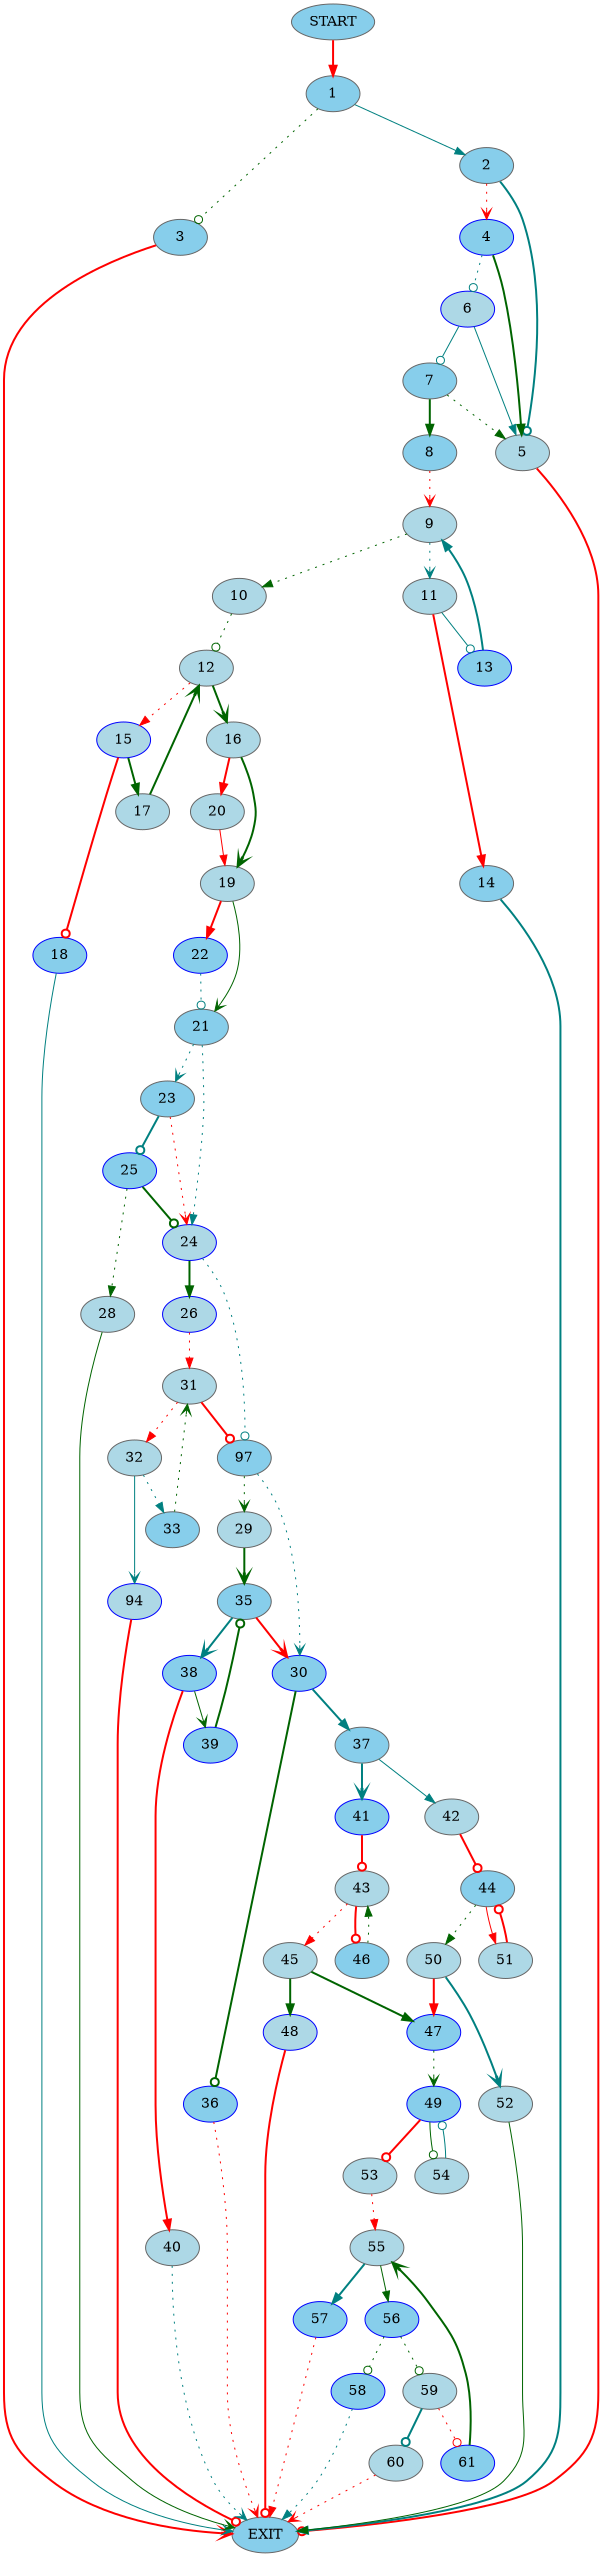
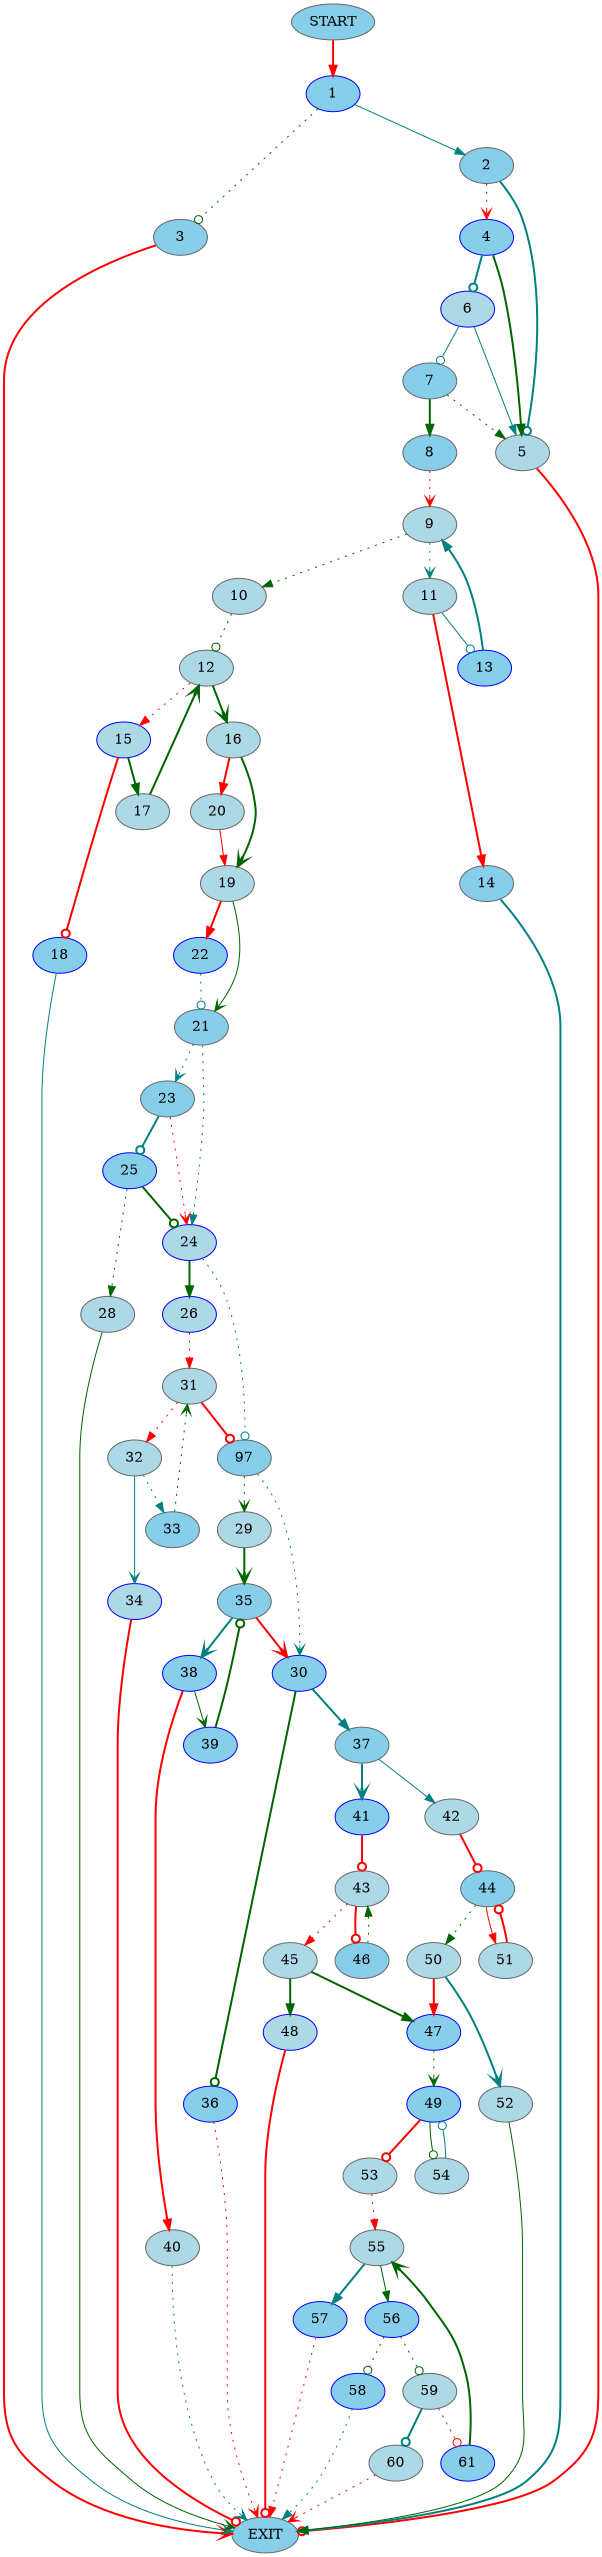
  digraph {
    node [color=gray40 fillcolor=skyblue style=filled]
    edge [arrowhead=normal color=red style=bold]
    n1 [label=START]
-   1
+   1 [color=blue]
    2
    3
    n5 [label=EXIT]
    4 [color=blue]
    5 [fillcolor=lightblue]
    6 [color=blue fillcolor=lightblue]
    7
    8
    9 [fillcolor=lightblue]
    10 [fillcolor=lightblue]
    11 [fillcolor=lightblue]
    12 [fillcolor=lightblue]
    13 [color=blue]
    14
    15 [color=blue fillcolor=lightblue]
    16 [fillcolor=lightblue]
    17 [fillcolor=lightblue]
    18 [color=blue]
    19 [fillcolor=lightblue]
    20 [fillcolor=lightblue]
    21
    22 [color=blue]
    23
    24 [color=blue fillcolor=lightblue]
    25 [color=blue]
    26 [color=blue fillcolor=lightblue]
    n29 [label=97]
    28 [fillcolor=lightblue]
    31 [fillcolor=lightblue]
    29 [fillcolor=lightblue]
    30 [color=blue]
    32 [fillcolor=lightblue]
    35
    36 [color=blue]
    37
    38 [color=blue]
    41 [color=blue]
    42 [fillcolor=lightblue]
    33
-   34 [color=blue fillcolor=lightblue label=94]
+   34 [color=blue fillcolor=lightblue]
    39 [color=blue]
    40 [fillcolor=lightblue]
    43 [fillcolor=lightblue]
    44
    45 [fillcolor=lightblue]
    46
    50 [fillcolor=lightblue]
    51 [fillcolor=lightblue]
    47 [color=blue]
    48 [color=blue fillcolor=lightblue]
    52 [fillcolor=lightblue]
    49 [color=blue]
    53 [fillcolor=lightblue]
    54 [fillcolor=lightblue]
    55 [fillcolor=lightblue]
    56 [color=blue]
    57 [color=blue]
    58 [color=blue]
    59 [fillcolor=lightblue]
    60 [fillcolor=lightblue]
    61 [color=blue]
    n1 -> 1
    1 -> 2 [color=teal style=solid]
    1 -> 3 [arrowhead=odot color=darkgreen style=dotted]
    2 -> 4 [arrowhead=vee style=dotted]
    2 -> 5 [arrowhead=odot color=teal]
    3 -> n5 [arrowhead=vee]
    4 -> 5 [color=darkgreen]
-   4 -> 6 [arrowhead=odot color=teal style=dotted]
+   4 -> 6 [arrowhead=odot color=teal]
    5 -> n5 [arrowhead=odot]
    6 -> 5 [color=teal style=solid]
    6 -> 7 [arrowhead=odot color=teal style=solid]
    7 -> 5 [color=darkgreen style=dotted]
    7 -> 8 [color=darkgreen]
    8 -> 9 [arrowhead=vee style=dotted]
    9 -> 10 [color=darkgreen style=dotted]
    9 -> 11 [arrowhead=vee color=teal style=dotted]
    10 -> 12 [arrowhead=odot color=darkgreen style=dotted]
    11 -> 13 [arrowhead=odot color=teal style=solid]
    11 -> 14
    12 -> 15 [style=dotted]
    12 -> 16 [arrowhead=vee color=darkgreen]
    13 -> 9 [color=teal]
    14 -> n5 [color=teal]
    15 -> 17 [color=darkgreen]
    15 -> 18 [arrowhead=odot]
    16 -> 19 [arrowhead=vee color=darkgreen]
    16 -> 20
    17 -> 12 [arrowhead=vee color=darkgreen]
    18 -> n5 [arrowhead=vee color=teal style=solid]
    19 -> 21 [arrowhead=vee color=darkgreen style=solid]
    19 -> 22
    20 -> 19 [style=solid]
    21 -> 23 [arrowhead=vee color=teal style=dotted]
    21 -> 24 [color=teal style=dotted]
    22 -> 21 [arrowhead=odot color=teal style=dotted]
    23 -> 24 [arrowhead=vee style=dotted]
    23 -> 25 [arrowhead=odot color=teal]
    24 -> 26 [color=darkgreen]
    24 -> n29 [arrowhead=odot color=teal style=dotted]
    25 -> 24 [arrowhead=odot color=darkgreen]
    25 -> 28 [color=darkgreen style=dotted]
    26 -> 31 [style=dotted]
    n29 -> 29 [arrowhead=vee color=darkgreen style=dotted]
    n29 -> 30 [arrowhead=vee color=teal style=dotted]
    28 -> n5 [arrowhead=vee color=darkgreen style=solid]
    31 -> n29 [arrowhead=odot]
    31 -> 32 [style=dotted]
    29 -> 35 [arrowhead=vee color=darkgreen]
    30 -> 36 [arrowhead=odot color=darkgreen]
    30 -> 37 [color=teal]
    32 -> 33 [color=teal style=dotted]
    32 -> 34 [arrowhead=vee color=teal style=solid]
    35 -> 30 [arrowhead=vee]
    35 -> 38 [arrowhead=vee color=teal]
    36 -> n5 [arrowhead=vee style=dotted]
    37 -> 41 [arrowhead=vee color=teal]
    37 -> 42 [color=teal style=solid]
    38 -> 39 [arrowhead=vee color=darkgreen style=solid]
    38 -> 40
    41 -> 43 [arrowhead=odot]
    42 -> 44 [arrowhead=odot]
    33 -> 31 [arrowhead=vee color=darkgreen style=dotted]
    34 -> n5 [arrowhead=odot]
    39 -> 35 [arrowhead=odot color=darkgreen]
    40 -> n5 [arrowhead=vee color=teal style=dotted]
    43 -> 45 [style=dotted]
    43 -> 46 [arrowhead=odot]
    44 -> 50 [color=darkgreen style=dotted]
    44 -> 51 [style=solid]
    45 -> 47 [color=darkgreen]
    45 -> 48 [color=darkgreen]
    46 -> 43 [color=darkgreen style=dotted]
    50 -> 47
    50 -> 52 [arrowhead=vee color=teal]
    51 -> 44 [arrowhead=odot]
    47 -> 49 [arrowhead=vee color=darkgreen style=dotted]
    48 -> n5 [arrowhead=odot]
    52 -> n5 [color=darkgreen style=solid]
    49 -> 53 [arrowhead=odot]
    49 -> 54 [arrowhead=odot color=darkgreen style=solid]
    53 -> 55 [style=dotted]
    54 -> 49 [arrowhead=odot color=teal style=solid]
    55 -> 56 [color=darkgreen style=solid]
    55 -> 57 [color=teal]
    56 -> 58 [arrowhead=odot color=darkgreen style=dotted]
    56 -> 59 [arrowhead=odot color=darkgreen style=dotted]
    57 -> n5 [style=dotted]
    58 -> n5 [color=teal style=dotted]
    59 -> 60 [arrowhead=odot color=teal]
    59 -> 61 [arrowhead=odot style=dotted]
    60 -> n5 [arrowhead=vee style=dotted]
    61 -> 55 [arrowhead=vee color=darkgreen]
  }
